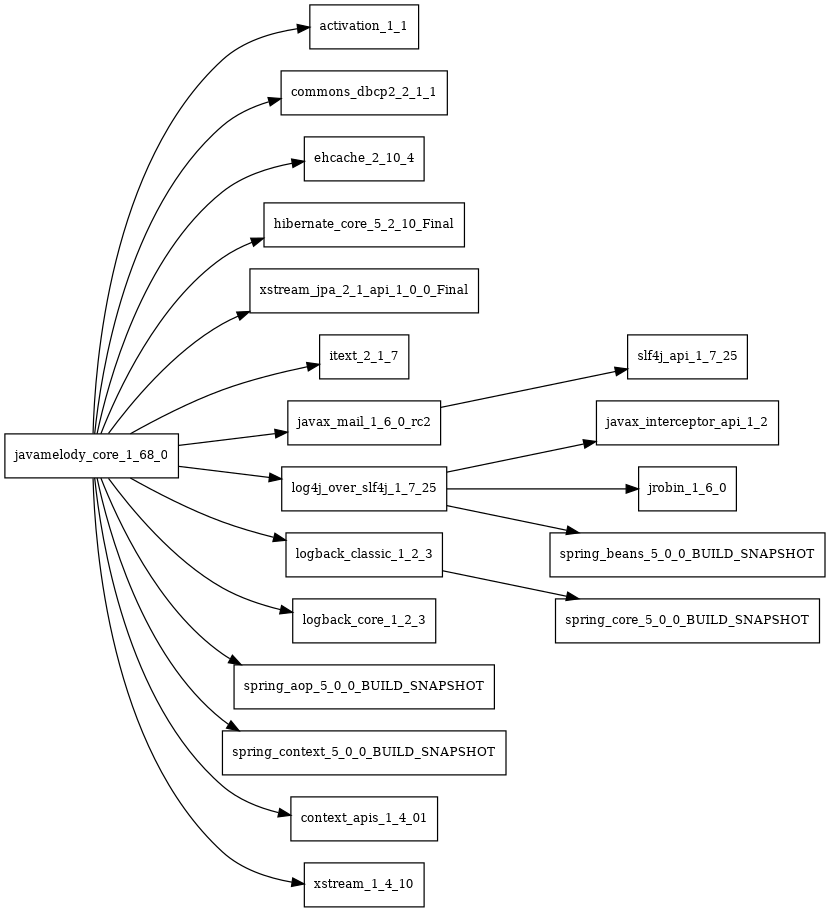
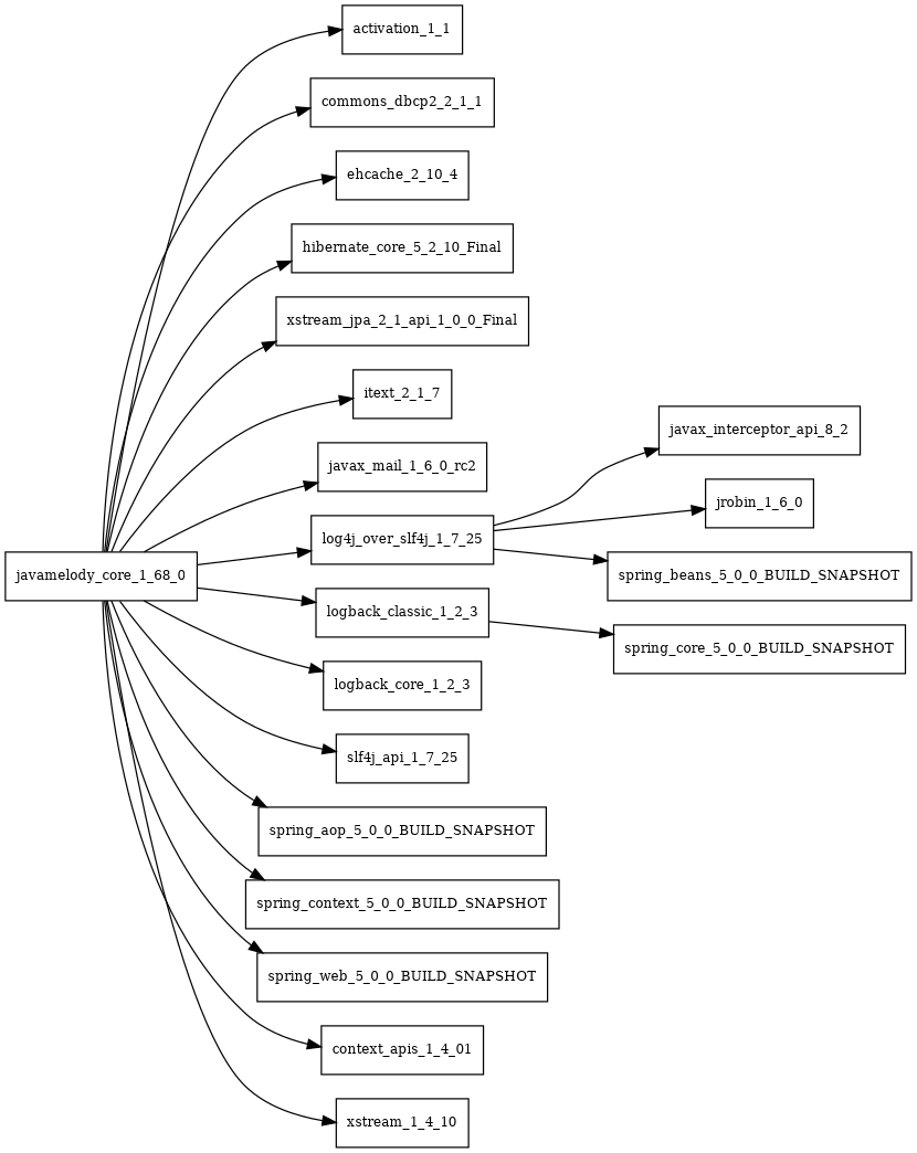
  digraph {
    rankdir=LR
    node [fontsize=10.0 shape=box]
    javamelody_core_1_68_0
    activation_1_1
    commons_dbcp2_2_1_1
    ehcache_2_10_4
    hibernate_core_5_2_10_Final
    n6 [label=xstream_jpa_2_1_api_1_0_0_Final]
    itext_2_1_7
    javax_mail_1_6_0_rc2
    log4j_over_slf4j_1_7_25
    logback_classic_1_2_3
    logback_core_1_2_3
    slf4j_api_1_7_25
    spring_aop_5_0_0_BUILD_SNAPSHOT
    spring_context_5_0_0_BUILD_SNAPSHOT
+   spring_web_5_0_0_BUILD_SNAPSHOT
    n16 [label=context_apis_1_4_01]
    xstream_1_4_10
-   javax_interceptor_api_1_2
+   javax_interceptor_api_1_2 [label=javax_interceptor_api_8_2]
    jrobin_1_6_0
    spring_beans_5_0_0_BUILD_SNAPSHOT
    spring_core_5_0_0_BUILD_SNAPSHOT
    javamelody_core_1_68_0 -> activation_1_1
    javamelody_core_1_68_0 -> commons_dbcp2_2_1_1
    javamelody_core_1_68_0 -> ehcache_2_10_4
    javamelody_core_1_68_0 -> hibernate_core_5_2_10_Final
    javamelody_core_1_68_0 -> n6
    javamelody_core_1_68_0 -> itext_2_1_7
    javamelody_core_1_68_0 -> javax_mail_1_6_0_rc2
    javamelody_core_1_68_0 -> log4j_over_slf4j_1_7_25
    javamelody_core_1_68_0 -> logback_classic_1_2_3
    javamelody_core_1_68_0 -> logback_core_1_2_3
-   javax_mail_1_6_0_rc2 -> slf4j_api_1_7_25
+   javamelody_core_1_68_0 -> slf4j_api_1_7_25
    javamelody_core_1_68_0 -> spring_aop_5_0_0_BUILD_SNAPSHOT
    javamelody_core_1_68_0 -> spring_context_5_0_0_BUILD_SNAPSHOT
+   javamelody_core_1_68_0 -> spring_web_5_0_0_BUILD_SNAPSHOT
    javamelody_core_1_68_0 -> n16
    javamelody_core_1_68_0 -> xstream_1_4_10
    log4j_over_slf4j_1_7_25 -> javax_interceptor_api_1_2
    log4j_over_slf4j_1_7_25 -> jrobin_1_6_0
    log4j_over_slf4j_1_7_25 -> spring_beans_5_0_0_BUILD_SNAPSHOT
    logback_classic_1_2_3 -> spring_core_5_0_0_BUILD_SNAPSHOT
  }
